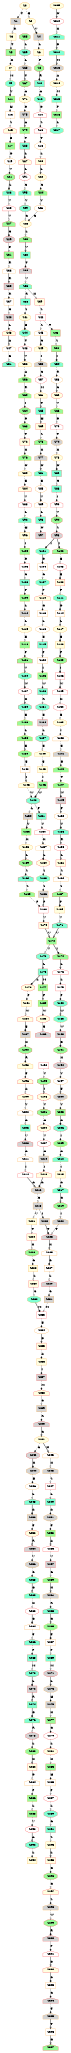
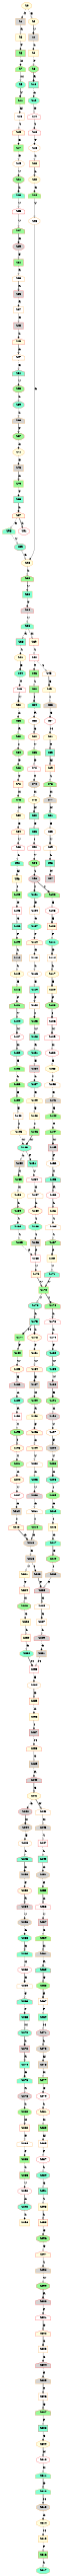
  strict digraph {
    node [color=darkorange fillcolor=white shape=box style=filled]
    edge [arrowhead=diamond style=dashed]
    S0 [fillcolor=lightyellow shape=octagon]
    S1 [fillcolor=lightgrey]
    S2 [fillcolor=lightyellow shape=octagon]
    S3 [fillcolor=lightyellow]
    S4 [fillcolor=lightgrey]
    S5 [color=red fillcolor=palegreen]
    S6 [fillcolor=lightyellow]
-   S7 [fillcolor=lightyellow shape=house]
+   S7 [fillcolor=palegreen shape=house]
    S8 [color=red fillcolor=palegreen shape=octagon]
    S9 [fillcolor=aquamarine shape=octagon]
    S10 [color=red fillcolor=aquamarine]
    S11 [fillcolor=palegreen]
    S12 [fillcolor=aquamarine shape=octagon]
    S13
    S14 [color=red shape=house]
    S15 [color=red fillcolor=lightyellow shape=house]
    S16 [color=red shape=house]
    S17 [fillcolor=palegreen]
    S18 [shape=octagon]
    S19 [shape=octagon]
    S20 [color=red fillcolor=lightyellow]
    S21 [color=red fillcolor=palegreen shape=octagon]
    S22 [fillcolor=lightyellow shape=octagon]
    S23 [fillcolor=aquamarine shape=house]
    S24 [fillcolor=palegreen shape=house]
    S25 [color=red shape=house]
    S26 [shape=octagon]
    S27 [color=red fillcolor=palegreen shape=house]
    S28 [fillcolor=lightyellow shape=octagon]
    S29 [color=red fillcolor=lightgrey shape=octagon]
    S30 [color=red fillcolor=palegreen shape=house]
    S31 [color=red fillcolor=palegreen]
    S32 [fillcolor=aquamarine]
    S33 [shape=house]
    S34 [color=red fillcolor=lightgrey shape=house]
    S35 [color=red fillcolor=lightgrey]
    S36 [fillcolor=aquamarine shape=house]
    S37
    S38 [color=red fillcolor=aquamarine]
    S39 [color=red fillcolor=lightyellow]
    S40 [color=red fillcolor=lightgrey]
    S41 [fillcolor=lightyellow shape=octagon]
    S42 [color=red]
    S43 [color=red fillcolor=lightyellow shape=house]
    S44 [fillcolor=aquamarine shape=octagon]
    S45 [shape=house]
    S46 [color=red fillcolor=palegreen]
    S47 [shape=house]
    S48 [color=red shape=house]
    S49 [fillcolor=lightyellow shape=house]
    S50 [color=red fillcolor=palegreen]
    S51 [color=red fillcolor=aquamarine shape=house]
    S52 [fillcolor=lightyellow shape=house]
    S53 [fillcolor=lightgrey shape=house]
    S54 [fillcolor=aquamarine shape=house]
    S55 [color=red fillcolor=palegreen shape=octagon]
    S56 [fillcolor=palegreen shape=house]
    S57 [color=red shape=octagon]
    S58 [shape=octagon]
    S59 [color=red fillcolor=aquamarine shape=octagon]
    S60 [fillcolor=palegreen shape=house]
    S61 [fillcolor=lightyellow shape=house]
    S62 [color=red fillcolor=lightyellow shape=octagon]
    S63 [fillcolor=lightgrey shape=house]
    S64 [color=red fillcolor=palegreen shape=octagon]
    S65 [color=red fillcolor=aquamarine]
    S66 [fillcolor=palegreen shape=house]
    S67 [color=red fillcolor=palegreen shape=octagon]
    S68 [fillcolor=palegreen shape=octagon]
    S69 [color=red fillcolor=lightyellow]
    S70 [color=red shape=house]
    S71 [fillcolor=lightyellow shape=octagon]
    S72 [color=red fillcolor=lightyellow]
    S73 [color=red fillcolor=palegreen shape=house]
    S74 [fillcolor=lightgrey shape=octagon]
    S75 [fillcolor=lightgrey]
    S76 [fillcolor=palegreen shape=house]
    S77 [fillcolor=lightgrey shape=house]
    S78 [fillcolor=lightyellow shape=octagon]
    S79 [fillcolor=palegreen]
    S80 [fillcolor=lightyellow shape=house]
    S81 [fillcolor=aquamarine shape=house]
    S82 [color=red fillcolor=aquamarine]
    S83 [color=red fillcolor=aquamarine]
    S84 [color=red fillcolor=lightyellow shape=house]
    S85 [shape=octagon]
    S86 [color=red fillcolor=aquamarine]
    S87 [color=red fillcolor=lightyellow shape=house]
    S88 [color=red shape=house]
    S89 [shape=house]
    S90 [color=red shape=house]
    S91 [color=red shape=octagon]
    S92 [fillcolor=aquamarine shape=house]
    S93 [color=red fillcolor=aquamarine]
    S94 [color=red fillcolor=palegreen shape=octagon]
    S95 [fillcolor=aquamarine shape=house]
    S96 [fillcolor=lightyellow]
    S97 [color=red fillcolor=lightgrey]
    S98 [color=red fillcolor=lightgrey shape=octagon]
    S99 [color=red fillcolor=aquamarine shape=octagon]
    S100 [fillcolor=palegreen]
    S101 [fillcolor=aquamarine shape=octagon]
    S102 [color=red fillcolor=palegreen shape=house]
    S103 [color=red]
    S104
    S105 [color=red shape=octagon]
    S106 [color=red fillcolor=aquamarine]
    S107 [fillcolor=aquamarine shape=octagon]
    S108 [color=red fillcolor=lightyellow]
    S109 [fillcolor=palegreen]
    S110 [color=red fillcolor=lightyellow shape=house]
    S111 [fillcolor=aquamarine shape=octagon]
    S112 [fillcolor=lightgrey]
    S113
    S114
    S115 [fillcolor=lightyellow shape=octagon]
    S116 [shape=octagon]
    S117 [fillcolor=lightyellow shape=octagon]
    S118 [fillcolor=palegreen]
    S119 [color=red fillcolor=aquamarine]
    S120 [fillcolor=lightyellow]
    S121 [color=red fillcolor=palegreen shape=house]
    S122
    S123 [color=red fillcolor=palegreen shape=octagon]
    S124 [fillcolor=aquamarine shape=octagon]
    S125 [fillcolor=palegreen]
    S126 [color=red]
    S127 [color=red shape=octagon]
    S128 [color=red fillcolor=aquamarine]
    S129 [color=red shape=house]
    S130 [color=red fillcolor=aquamarine shape=octagon]
    S131 [color=red fillcolor=aquamarine shape=octagon]
    S132 [color=red shape=octagon]
    S133 [fillcolor=palegreen shape=house]
    S134 [color=red fillcolor=lightgrey]
    S135 [fillcolor=lightyellow shape=octagon]
    S136 [fillcolor=palegreen shape=house]
    S137 [color=red fillcolor=aquamarine shape=octagon]
    S138 [shape=house]
    S139 [fillcolor=palegreen shape=octagon]
    S140 [fillcolor=lightyellow shape=house]
    S141 [fillcolor=lightgrey shape=house]
    S142
    S143 [fillcolor=lightyellow]
    S144 [fillcolor=palegreen shape=house]
    S145 [fillcolor=lightyellow shape=house]
    S146 [color=red fillcolor=palegreen]
    S147 [fillcolor=palegreen shape=house]
    S148 [color=red fillcolor=aquamarine shape=octagon]
    S149 [color=red fillcolor=lightgrey]
    S150 [fillcolor=lightgrey]
    S151 [color=red fillcolor=aquamarine]
    S152 [shape=octagon]
    S153 [fillcolor=palegreen]
    S154 [color=red shape=house]
    S155 [color=red fillcolor=aquamarine shape=house]
    S156 [fillcolor=lightyellow shape=octagon]
    S157 [shape=house]
    S158 [color=red shape=octagon]
    S159 [color=red fillcolor=palegreen shape=octagon]
    S160 [color=red fillcolor=lightyellow shape=octagon]
    S161 [color=red fillcolor=lightyellow]
    S162 [color=red fillcolor=aquamarine shape=house]
    S163 [fillcolor=aquamarine shape=octagon]
    S164 [shape=house]
    S165 [fillcolor=palegreen shape=house]
    S166 [fillcolor=lightgrey]
    S167 [color=red fillcolor=palegreen shape=house]
    S168 [color=red]
    S169 [fillcolor=lightyellow]
    S170 [color=red fillcolor=lightyellow]
    S171 [color=red fillcolor=aquamarine shape=house]
    S172 [fillcolor=palegreen]
    S173 [color=red fillcolor=aquamarine shape=octagon]
    S174 [color=red fillcolor=palegreen shape=house]
    S175 [color=red fillcolor=aquamarine]
    S176 [color=red shape=house]
    S177 [fillcolor=palegreen]
    S178 [color=red fillcolor=lightyellow shape=octagon]
    S179 [color=red]
    S180 [fillcolor=palegreen]
    S181 [fillcolor=lightyellow]
    S182 [color=red fillcolor=aquamarine shape=octagon]
    S183 [color=red fillcolor=lightyellow shape=octagon]
    S184 [color=red fillcolor=lightyellow shape=house]
    S185 [fillcolor=aquamarine shape=octagon]
    S186 [color=red fillcolor=lightgrey shape=house]
    S187 [fillcolor=lightgrey]
    S188 [color=red fillcolor=lightgrey]
+   S189 [color=red fillcolor=aquamarine shape=octagon]
    S190 [color=red fillcolor=palegreen shape=octagon]
    S191 [color=red fillcolor=palegreen shape=octagon]
    S192 [color=red]
    S193 [fillcolor=lightyellow shape=house]
    S194 [color=red fillcolor=lightgrey shape=octagon]
    S195 [color=red fillcolor=palegreen shape=octagon]
    S196 [color=red fillcolor=lightyellow shape=house]
    S197 [shape=octagon]
    S198 [color=red fillcolor=lightyellow shape=octagon]
    S199 [color=red fillcolor=lightyellow shape=house]
    S200 [fillcolor=lightgrey shape=octagon]
    S201 [color=red fillcolor=palegreen shape=octagon]
    S202 [shape=house]
    S203 [color=red fillcolor=palegreen]
    S204 [color=red fillcolor=lightyellow shape=octagon]
    S205 [fillcolor=aquamarine]
    S206 [color=red fillcolor=aquamarine shape=octagon]
    S207 [color=red shape=octagon]
    S208 [color=red fillcolor=lightgrey shape=house]
    S209 [fillcolor=palegreen shape=octagon]
    S210 [fillcolor=lightgrey]
    S211 [shape=house]
    S212 [fillcolor=aquamarine shape=house]
    S213 [color=red fillcolor=lightyellow shape=house]
-   S214 [color=red shape=house]
+   S214 [color=red fillcolor=palegreen shape=house]
    S215 [fillcolor=lightyellow]
    S216 [fillcolor=lightgrey shape=octagon]
    S217 [fillcolor=aquamarine shape=house]
    S218 [fillcolor=lightgrey]
    S219 [color=red fillcolor=palegreen shape=octagon]
    S220 [fillcolor=lightgrey]
    S221 [fillcolor=lightyellow]
    S222 [fillcolor=lightgrey shape=house]
    S223 [color=red fillcolor=lightgrey shape=house]
    S224 [color=red fillcolor=lightyellow]
    S225 [shape=house]
    S226 [color=red fillcolor=palegreen shape=octagon]
    S227
    S228 [fillcolor=lightyellow]
    S229 [color=red fillcolor=lightgrey shape=house]
    S230 [color=red fillcolor=lightyellow]
    S231 [fillcolor=lightgrey]
    S232 [fillcolor=aquamarine shape=octagon]
    S233 [color=red]
    S234 [shape=octagon]
    S235 [color=red fillcolor=lightyellow]
    S236 [fillcolor=lightyellow]
    S237 [color=red fillcolor=lightgrey]
    S238 [color=red fillcolor=lightyellow shape=house]
    S239 [fillcolor=lightgrey]
    S240 [color=red fillcolor=lightgrey shape=house]
    S241 [fillcolor=lightyellow shape=octagon]
    S242 [color=red fillcolor=lightgrey shape=octagon]
    S243 [shape=house]
    S244 [fillcolor=lightgrey shape=octagon]
    S245 [fillcolor=lightgrey shape=house]
    S246 [shape=octagon]
    S247 [color=red]
    S248 [color=red fillcolor=aquamarine shape=house]
    S249 [color=red fillcolor=aquamarine]
    S250 [fillcolor=lightgrey]
    S251 [fillcolor=lightgrey shape=octagon]
    S252 [color=red fillcolor=lightyellow shape=octagon]
    S253 [fillcolor=palegreen]
    S254 [color=red fillcolor=lightgrey shape=house]
    S255 [color=red shape=house]
    S256 [fillcolor=lightgrey shape=octagon]
    S257 [color=red fillcolor=lightgrey]
    S258 [fillcolor=aquamarine shape=octagon]
    S259 [fillcolor=palegreen shape=house]
    S260 [fillcolor=aquamarine shape=house]
    S261 [fillcolor=lightgrey shape=house]
    S262 [color=red shape=octagon]
    S263 [color=red fillcolor=aquamarine shape=house]
    S264 [shape=house]
    S265 [fillcolor=palegreen shape=octagon]
    S266 [color=red fillcolor=aquamarine shape=house]
    S267
    S268 [color=red fillcolor=aquamarine]
    S269 [fillcolor=aquamarine]
    S270 [color=red fillcolor=aquamarine shape=octagon]
    S271 [color=red fillcolor=lightgrey shape=octagon]
    S272 [color=red fillcolor=lightgrey]
    S273 [fillcolor=lightgrey shape=octagon]
    S274 [fillcolor=aquamarine]
    S275 [fillcolor=lightgrey]
    S276 [fillcolor=aquamarine shape=house]
    S277 [color=red fillcolor=palegreen]
    S278 [color=red fillcolor=lightgrey shape=octagon]
    S279 [color=red shape=octagon]
    S280 [fillcolor=palegreen shape=octagon]
    S281 [color=red fillcolor=lightyellow shape=octagon]
    S282 [color=red fillcolor=lightyellow]
    S283 [color=red fillcolor=palegreen]
    S284 [shape=house]
    S285
    S286 [fillcolor=palegreen]
    S287 [color=red shape=octagon]
    S288 [color=red fillcolor=palegreen]
    S289 [color=red fillcolor=aquamarine shape=octagon]
    S290 [color=red shape=octagon]
    S291 [color=red fillcolor=aquamarine]
    S292 [color=red fillcolor=aquamarine shape=octagon]
    S293 [fillcolor=lightyellow]
    S294 [fillcolor=lightyellow]
    S295 [color=red fillcolor=lightyellow]
    S296 [color=red fillcolor=palegreen shape=octagon]
    S297 [color=red fillcolor=lightyellow shape=house]
    S298 [fillcolor=lightgrey shape=house]
    S299 [color=red fillcolor=palegreen shape=octagon]
    S300 [color=red fillcolor=lightgrey shape=house]
    S301 [color=red shape=house]
    S302 [color=red fillcolor=lightyellow shape=house]
    S303
    S304 [color=red fillcolor=lightgrey shape=house]
    S305 [fillcolor=lightgrey shape=house]
    S306
    S307 [color=red fillcolor=palegreen shape=house]
+   S308 [color=red fillcolor=aquamarine]
    S309 [fillcolor=lightyellow shape=octagon]
    S310 [color=red shape=octagon]
    S311 [fillcolor=aquamarine shape=house]
    S312 [fillcolor=aquamarine shape=house]
    S313 [fillcolor=lightgrey shape=octagon]
    S314 [fillcolor=lightyellow shape=octagon]
-   S315 [fillcolor=aquamarine]
+   S315 [fillcolor=lightyellow]
    S316 [color=red fillcolor=palegreen]
    S317 [fillcolor=aquamarine shape=octagon]
    S0 -> S1 [label=T]
    S0 -> S2 [arrowhead=onormal label=E]
    S1 -> S3 [arrowhead=onormal label=R style=solid]
    S2 -> S4 [label=V style=bold]
    S3 -> S5 [label=T style=solid]
    S4 -> S6 [label=L]
    S5 -> S7 [label=K]
    S6 -> S8 [arrowhead=onormal label=P]
    S7 -> S9 [arrowhead=onormal label=M style=solid]
    S8 -> S10 [label=R style=bold]
    S9 -> S11 [label=Y style=bold]
    S10 -> S12 [label=A]
    S11 -> S13 [label=H]
    S12 -> S14 [arrowhead=onormal label=D style=solid]
    S13 -> S15 [arrowhead=onormal label=S]
    S14 -> S16 [label=S style=solid]
    S15 -> S17 [label=E style=solid]
    S16 -> S18 [label=T style=solid]
    S17 -> S19 [arrowhead=onormal label=D]
    S18 -> S20 [arrowhead=onormal label=L]
    S19 -> S21 [label=V style=solid]
    S20 -> S22 [arrowhead=onormal label=L style=bold]
    S21 -> S23 [label=L style=bold]
    S22 -> S24 [label=G]
    S23 -> S25 [arrowhead=onormal label=V style=solid]
    S24 -> S26 [arrowhead=onormal label=Y style=solid]
    S25 -> S27 [arrowhead=onormal label=V style=solid]
    S26 -> S28 [label=G style=solid]
    S27 -> S29 [label=Q style=bold]
    S28 -> S30 [arrowhead=onormal label=L style=solid]
    S29 -> S31 [arrowhead=onormal label=F style=solid]
    S30 -> S32 [arrowhead=onormal label=V style=bold]
    S31 -> S33 [arrowhead=onormal label=R]
    S32 -> S34 [label=T style=solid]
    S33 -> S35 [arrowhead=onormal label=R style=bold]
    S34 -> S36 [arrowhead=onormal label=V]
    S35 -> S37 [label=R]
    S36 -> S38 [arrowhead=onormal label=R]
    S36 -> S39 [arrowhead=onormal label=K style=solid]
    S37 -> S40 [arrowhead=onormal label=Q style=solid]
    S38 -> S41 [label=S]
    S39 -> S42 [arrowhead=onormal label=S]
    S40 -> S43 [label=L style=solid]
    S41 -> S44 [label=E style=bold]
    S42 -> S45 [arrowhead=onormal label=S]
    S42 -> S46 [label=T]
    S43 -> S47 [arrowhead=onormal label=A style=bold]
    S44 -> S48 [label=T]
    S45 -> S49 [label=G style=bold]
    S46 -> S50 [arrowhead=onormal label=S]
    S47 -> S51 [arrowhead=onormal label=E]
    S48 -> S52 [label=V style=bold]
    S49 -> S53 [arrowhead=onormal label=I]
    S50 -> S54 [label=I style=bold]
+   S51 -> S55 [label=V style=solid]
    S52 -> S56 [label=A]
    S53 -> S57 [label=G style=solid]
    S54 -> S58 [label=R]
    S55 -> S59 [arrowhead=onormal label=L style=solid]
    S56 -> S60 [arrowhead=onormal label=R style=solid]
    S57 -> S61 [label=M style=solid]
    S58 -> S62 [arrowhead=onormal label=G style=bold]
    S59 -> S63 [arrowhead=onormal label=L]
    S60 -> S64 [label=I style=solid]
    S61 -> S65 [arrowhead=onormal label=T style=bold]
    S62 -> S66 [arrowhead=onormal label=V style=solid]
    S63 -> S67 [arrowhead=onormal label=T style=bold]
    S64 -> S68 [label=D]
    S65 -> S69 [arrowhead=onormal label=H style=bold]
    S66 -> S70 [arrowhead=onormal label=D style=solid]
    S67 -> S71 [label=A]
    S68 -> S72 [label=T style=solid]
    S69 -> S73 [arrowhead=onormal label=S style=solid]
    S70 -> S74 [label=T]
    S71 -> S75 [label=D]
    S72 -> S76 [label=K style=solid]
    S73 -> S77 [label=K style=solid]
    S74 -> S78 [arrowhead=onormal label=K]
    S75 -> S79 [arrowhead=onormal label=A style=bold]
    S76 -> S80 [arrowhead=onormal label=N]
    S77 -> S81 [arrowhead=onormal label=N style=bold]
    S78 -> S82 [label=N style=bold]
    S79 -> S83 [label=T]
    S80 -> S84 [label=E]
    S81 -> S85 [arrowhead=onormal label=E]
    S82 -> S86 [arrowhead=onormal label=Q style=solid]
    S83 -> S87 [label=L style=bold]
    S84 -> S88 [label=V style=solid]
    S85 -> S89 [label=V style=bold]
    S86 -> S90 [label=I]
    S87 -> S91 [arrowhead=onormal label=L style=bold]
    S88 -> S92 [arrowhead=onormal label=L]
    S89 -> S93 [label=L style=solid]
    S90 -> S94 [label=V style=solid]
-   S91 -> S95 [arrowhead=onormal label=G]
+   S87 -> S95 [arrowhead=onormal label=G]
    S92 -> S96 [label=H]
    S93 -> S97 [label=N]
    S94 -> S98 [label=S style=solid]
    S95 -> S99 [arrowhead=onormal label=Y]
    S96 -> S100 [label=I style=solid]
    S98 -> S101 [label=I style=bold]
    S98 -> S102 [label=I style=bold]
    S99 -> S28 [arrowhead=onormal label=G style=solid]
    S100 -> S103 [label=D]
    S101 -> S104 [label=D style=bold]
    S102 -> S105 [arrowhead=onormal label=E]
    S103 -> S106 [arrowhead=onormal label=G style=solid]
    S104 -> S107 [arrowhead=onormal label=G]
    S105 -> S108 [label=E style=bold]
    S106 -> S109 [label=P style=solid]
    S107 -> S110 [label=P style=solid]
    S108 -> S111 [arrowhead=onormal label=P style=solid]
    S109 -> S112 [label=L style=solid]
    S110 -> S113 [label=Q style=solid]
    S111 -> S114 [label=D style=bold]
    S112 -> S115 [arrowhead=onormal label=L]
    S113 -> S116 [arrowhead=onormal label=L style=solid]
    S114 -> S117 [arrowhead=onormal label=L style=bold]
    S115 -> S118 [arrowhead=onormal label=E]
    S116 -> S119 [arrowhead=onormal label=E]
    S117 -> S120 [label=E style=bold]
    S118 -> S121 [label=P]
    S119 -> S122 [arrowhead=onormal label=P style=bold]
    S120 -> S123 [label=P style=bold]
    S121 -> S124 [arrowhead=onormal label=V style=bold]
    S122 -> S125 [label=I style=bold]
    S123 -> S126 [label=I style=bold]
    S124 -> S127 [label=W style=bold]
    S125 -> S128 [label=W style=solid]
    S126 -> S129 [label=W style=bold]
    S127 -> S130 [arrowhead=onormal label=K style=bold]
    S128 -> S131 [arrowhead=onormal label=R]
    S129 -> S132 [arrowhead=onormal label=K style=solid]
    S130 -> S133 [arrowhead=onormal label=E style=solid]
    S131 -> S134 [arrowhead=onormal label=E]
    S132 -> S135 [arrowhead=onormal label=E]
    S133 -> S136 [label=L]
    S134 -> S137 [label=L]
    S135 -> S138 [label=I]
    S136 -> S139 [arrowhead=onormal label=E style=bold]
    S137 -> S140 [arrowhead=onormal label=E style=solid]
    S138 -> S141 [arrowhead=onormal label=E]
    S139 -> S142 [arrowhead=onormal label=E style=solid]
    S140 -> S143 [arrowhead=onormal label=E]
    S141 -> S144 [label=E style=solid]
    S142 -> S145 [arrowhead=onormal label=I style=bold]
    S143 -> S146 [label=I]
    S144 -> S147 [label=T]
    S145 -> S148 [label=W]
    S146 -> S148 [label=W style=bold]
    S147 -> S149 [label=W style=bold]
    S148 -> S150 [arrowhead=onormal label=L]
    S148 -> S151 [label=P style=solid]
    S149 -> S152 [arrowhead=onormal label=P style=bold]
    S150 -> S153 [label=Y style=bold]
    S151 -> S154 [label=Y]
    S152 -> S155 [label=Y style=bold]
    S153 -> S156 [arrowhead=onormal label=K]
    S154 -> S157 [label=K]
    S155 -> S158 [arrowhead=onormal label=R style=bold]
    S156 -> S159 [arrowhead=onormal label=L style=bold]
    S157 -> S160 [label=L style=bold]
    S158 -> S161 [arrowhead=onormal label=L style=bold]
    S159 -> S162 [label=S]
    S160 -> S163 [label=S]
    S161 -> S164 [label=S style=solid]
    S162 -> S165 [arrowhead=onormal label=S]
    S163 -> S166 [label=S]
    S164 -> S167 [arrowhead=onormal label=S]
    S165 -> S168 [label=P]
    S166 -> S168 [arrowhead=onormal label=P style=bold]
    S167 -> S169 [label=P style=bold]
    S168 -> S170 [label=V style=solid]
    S169 -> S171 [arrowhead=onormal label=V]
    S170 -> S172 [arrowhead=onormal label=V style=bold]
    S171 -> S172 [arrowhead=onormal label=V style=bold]
    S172 -> S173 [arrowhead=onormal label=V style=solid]
    S172 -> S174 [label=I style=bold]
    S173 -> S175 [arrowhead=onormal label=L style=bold]
    S174 -> S176 [arrowhead=onormal label=L style=bold]
    S175 -> S177 [label=M style=bold]
    S175 -> S178 [label=L style=bold]
    S176 -> S179 [label=L style=solid]
    S177 -> S180 [arrowhead=onormal label=P style=bold]
    S178 -> S181 [label=P]
    S179 -> S182 [label=P style=solid]
    S180 -> S183 [label=W style=solid]
    S181 -> S184 [arrowhead=onormal label=W style=solid]
    S182 -> S185 [arrowhead=onormal label=W style=bold]
    S183 -> S186 [arrowhead=onormal label=E style=solid]
    S184 -> S187 [label=E style=bold]
    S185 -> S188 [label=W]
+   S186 -> S189 [label=A]
    S187 -> S190 [label=K style=solid]
    S188 -> S191 [label=E style=bold]
+   S189 -> S192 [label=R]
    S190 -> S193 [label=R style=solid]
    S191 -> S194 [arrowhead=onormal label=K]
    S192 -> S195 [arrowhead=onormal label=Y]
    S193 -> S196 [label=F style=solid]
    S194 -> S197 [label=Y style=solid]
    S195 -> S198 [arrowhead=onormal label=I style=bold]
    S196 -> S199 [arrowhead=onormal label=A style=solid]
    S197 -> S200 [arrowhead=onormal label=F style=bold]
    S198 -> S201 [label=Y]
    S199 -> S202 [arrowhead=onormal label=Y style=solid]
    S200 -> S203 [label=Y]
    S201 -> S204 [label=A]
    S202 -> S205 [arrowhead=onormal label=A style=solid]
    S203 -> S206 [label=A style=bold]
    S204 -> S207 [label=V]
    S205 -> S208 [label=V style=solid]
    S206 -> S209 [label=I]
    S207 -> S210 [label=A style=solid]
    S208 -> S211 [arrowhead=onormal label=A style=solid]
    S209 -> S212 [label=A style=solid]
    S210 -> S213 [label=I]
    S211 -> S214 [arrowhead=onormal label=I style=solid]
    S212 -> S215 [label=I]
    S213 -> S216 [label=A style=bold]
    S214 -> S216 [arrowhead=onormal label=A style=bold]
    S215 -> S217 [label=A style=solid]
    S216 -> S218 [arrowhead=onormal label=Q]
    S217 -> S219 [arrowhead=onormal label=Q style=bold]
    S218 -> S220 [label=I style=solid]
    S218 -> S221 [arrowhead=onormal label=V]
    S219 -> S222 [arrowhead=onormal label=I]
    S220 -> S223 [label=T style=bold]
    S221 -> S224 [arrowhead=onormal label=T style=solid]
    S222 -> S223 [arrowhead=onormal label=T style=solid]
    S223 -> S225 [arrowhead=onormal label=K style=bold]
    S224 -> S226 [arrowhead=onormal label=K style=solid]
    S225 -> S227 [label=G style=bold]
    S226 -> S228 [label=G]
    S227 -> S229 [arrowhead=onormal label=L]
    S228 -> S230 [arrowhead=onormal label=L style=solid]
    S229 -> S231 [label=G]
    S230 -> S232 [arrowhead=onormal label=G style=solid]
    S231 -> S233 [arrowhead=onormal label=M]
    S232 -> S233 [label=M style=bold]
    S233 -> S234 [label=E]
    S234 -> S235 [arrowhead=onormal label=D style=bold]
    S235 -> S236 [label=A]
    S236 -> S237 [label=I style=solid]
    S237 -> S238 [label=M]
    S238 -> S239 [arrowhead=onormal label=C style=solid]
    S239 -> S240 [label=R]
    S240 -> S241 [arrowhead=onormal label=G style=bold]
    S241 -> S242 [label=G]
    S241 -> S243 [arrowhead=onormal label=N style=bold]
    S242 -> S244 [label=K style=bold]
    S243 -> S245 [arrowhead=onormal label=K style=solid]
    S244 -> S246 [label=E]
    S245 -> S247 [arrowhead=onormal label=S]
    S246 -> S248 [arrowhead=onormal label=L style=solid]
    S247 -> S249 [arrowhead=onormal label=L]
    S248 -> S250 [label=A style=bold]
    S249 -> S251 [label=A style=solid]
    S250 -> S252 [label=F]
    S251 -> S253 [label=F]
    S252 -> S254 [arrowhead=onormal label=R style=bold]
    S253 -> S255 [arrowhead=onormal label=A style=bold]
    S254 -> S256 [label=V]
    S255 -> S257 [label=V]
    S256 -> S258 [label=G]
    S257 -> S259 [arrowhead=onormal label=G style=solid]
    S258 -> S260 [arrowhead=onormal label=Q style=bold]
    S259 -> S261 [arrowhead=onormal label=K style=bold]
    S260 -> S262 [arrowhead=onormal label=K]
    S261 -> S263 [label=R]
    S262 -> S264 [label=Q style=bold]
    S263 -> S265 [arrowhead=onormal label=Q style=bold]
    S264 -> S266 [arrowhead=onormal label=F]
    S265 -> S267 [label=F style=bold]
    S266 -> S268 [label=P]
    S267 -> S269 [arrowhead=onormal label=P style=solid]
    S268 -> S270 [arrowhead=onormal label=M style=solid]
    S269 -> S271 [arrowhead=onormal label=M style=solid]
    S270 -> S272 [label=L style=bold]
    S271 -> S273 [arrowhead=onormal label=L style=bold]
    S272 -> S274 [arrowhead=onormal label=R style=bold]
    S273 -> S275 [label=H style=solid]
    S274 -> S276 [label=Q style=bold]
    S275 -> S277 [arrowhead=onormal label=K style=solid]
    S276 -> S278 [arrowhead=onormal label=R style=solid]
    S277 -> S279 [label=Q style=solid]
    S278 -> S280 [label=L style=solid]
    S279 -> S281 [label=L]
    S280 -> S282 [arrowhead=onormal label=K style=bold]
    S281 -> S283 [arrowhead=onormal label=K]
    S282 -> S284 [arrowhead=onormal label=D style=solid]
    S283 -> S285 [label=H]
    S284 -> S286 [label=P]
    S285 -> S287 [arrowhead=onormal label=P style=solid]
    S286 -> S288 [arrowhead=onormal label=L]
    S287 -> S289 [arrowhead=onormal label=L]
    S288 -> S290 [label=V]
    S289 -> S291 [arrowhead=onormal label=G style=solid]
    S290 -> S292 [arrowhead=onormal label=A style=bold]
    S291 -> S293 [arrowhead=onormal label=S style=solid]
    S292 -> S294 [label=L]
    S293 -> S295 [arrowhead=onormal label=L style=bold]
    S295 -> S296 [label=Q style=solid]
    S296 -> S297 [arrowhead=onormal label=Q]
    S297 -> S298 [label=S style=solid]
    S298 -> S299 [arrowhead=onormal label=W]
    S299 -> S300 [label=R style=bold]
    S300 -> S301 [label=P style=solid]
    S301 -> S302 [arrowhead=onormal label=D style=bold]
    S302 -> S303 [label=C style=bold]
    S303 -> S304 [label=G style=solid]
    S304 -> S305 [label=F]
    S305 -> S306 [arrowhead=onormal label=T style=bold]
    S306 -> S307 [arrowhead=onormal label=Q style=bold]
+   S307 -> S308 [arrowhead=onormal label=P style=solid]
+   S308 -> S309 [label=G style=solid]
    S309 -> S310 [arrowhead=onormal label=N style=bold]
    S310 -> S311 [arrowhead=onormal label=K style=solid]
    S311 -> S312 [arrowhead=onormal label=D style=bold]
    S312 -> S313 [arrowhead=onormal label=M style=bold]
    S313 -> S314 [label=A]
    S314 -> S315 [label=M]
    S315 -> S316 [arrowhead=onormal label=P]
    S316 -> S317 [arrowhead=onormal label=L style=solid]
  }
